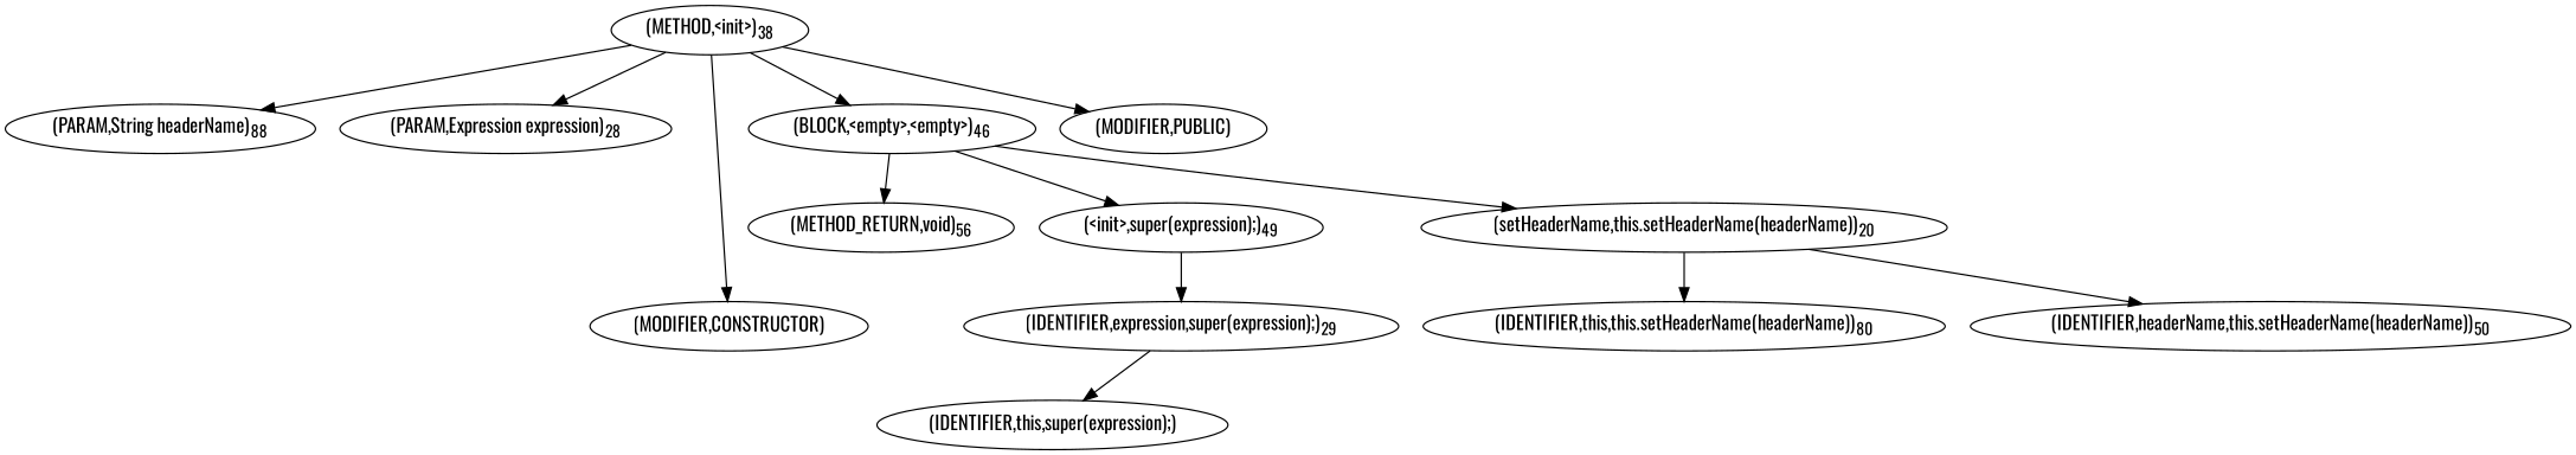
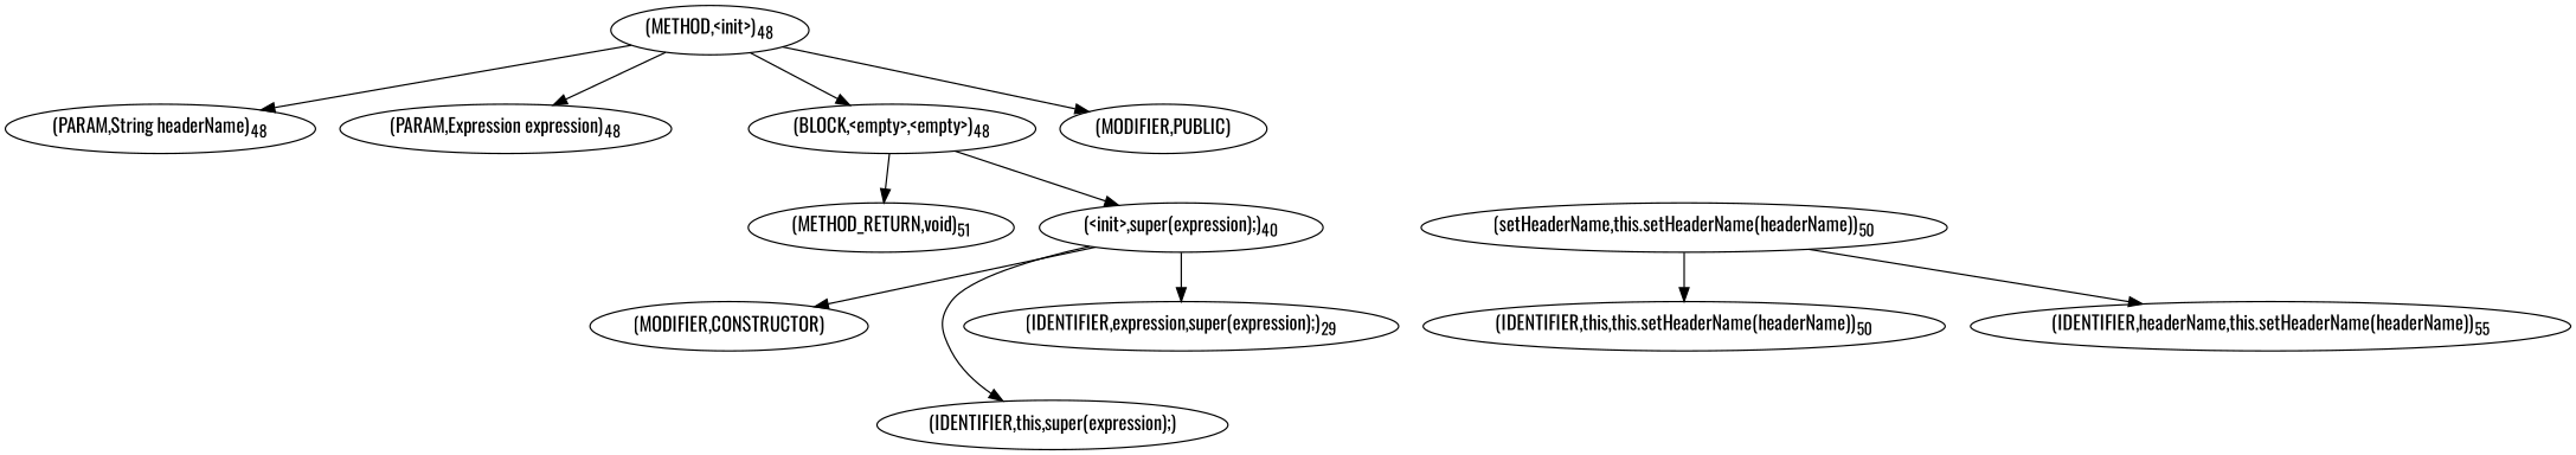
  digraph {
    fontname=Oswald
    node [fontname=Oswald]
    edge [fontname=Oswald]
-   n1 [label=<(METHOD,&lt;init&gt;)<SUB>38</SUB>>]
-   n2 [label=<(PARAM,String headerName)<SUB>88</SUB>>]
-   n3 [label=<(PARAM,Expression expression)<SUB>28</SUB>>]
-   n4 [label=<(BLOCK,&lt;empty&gt;,&lt;empty&gt;)<SUB>46</SUB>>]
+   n1 [label=<(METHOD,&lt;init&gt;)<SUB>48</SUB>>]
+   n2 [label=<(PARAM,String headerName)<SUB>48</SUB>>]
+   n3 [label=<(PARAM,Expression expression)<SUB>48</SUB>>]
+   n4 [label=<(BLOCK,&lt;empty&gt;,&lt;empty&gt;)<SUB>48</SUB>>]
    n5 [label=<(MODIFIER,CONSTRUCTOR)>]
    n6 [label=<(MODIFIER,PUBLIC)>]
-   n7 [label=<(METHOD_RETURN,void)<SUB>56</SUB>>]
-   n8 [label=<(&lt;init&gt;,super(expression);)<SUB>49</SUB>>]
-   n9 [label=<(setHeaderName,this.setHeaderName(headerName))<SUB>20</SUB>>]
+   n7 [label=<(METHOD_RETURN,void)<SUB>51</SUB>>]
+   n8 [label=<(&lt;init&gt;,super(expression);)<SUB>40</SUB>>]
+   n9 [label=<(setHeaderName,this.setHeaderName(headerName))<SUB>50</SUB>>]
    n10 [label=<(IDENTIFIER,this,super(expression);)>]
    n11 [label=<(IDENTIFIER,expression,super(expression);)<SUB>29</SUB>>]
-   n12 [label=<(IDENTIFIER,this,this.setHeaderName(headerName))<SUB>80</SUB>>]
-   n13 [label=<(IDENTIFIER,headerName,this.setHeaderName(headerName))<SUB>50</SUB>>]
+   n12 [label=<(IDENTIFIER,this,this.setHeaderName(headerName))<SUB>50</SUB>>]
+   n13 [label=<(IDENTIFIER,headerName,this.setHeaderName(headerName))<SUB>55</SUB>>]
    n1 -> n2
    n1 -> n3
    n1 -> n4
-   n1 -> n5
+   n8 -> n5
    n1 -> n6
    n4 -> n7
    n4 -> n8
-   n4 -> n9
-   n11 -> n10
+   n8 -> n10
    n8 -> n11
    n9 -> n12
    n9 -> n13
  }
